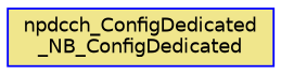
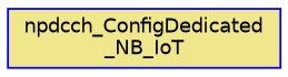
  digraph {
    rankdir=LR
-   n1 [color=blue fillcolor=khaki fontname=Helvetica fontsize=10 height=0.2 label="npdcch_ConfigDedicated\l_NB_ConfigDedicated" shape=record style=filled width=0.4]
+   n1 [color=blue fillcolor=khaki fontname=Helvetica fontsize=10 height=0.2 label="npdcch_ConfigDedicated\l_NB_IoT" shape=record style=filled width=0.4]
  }
